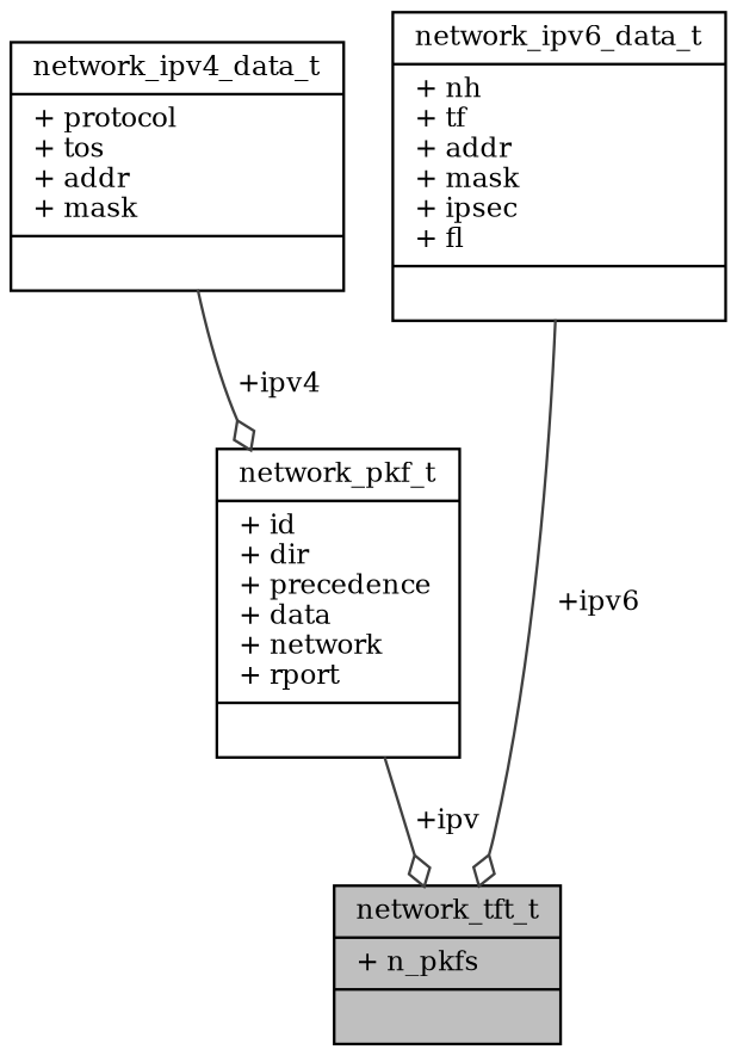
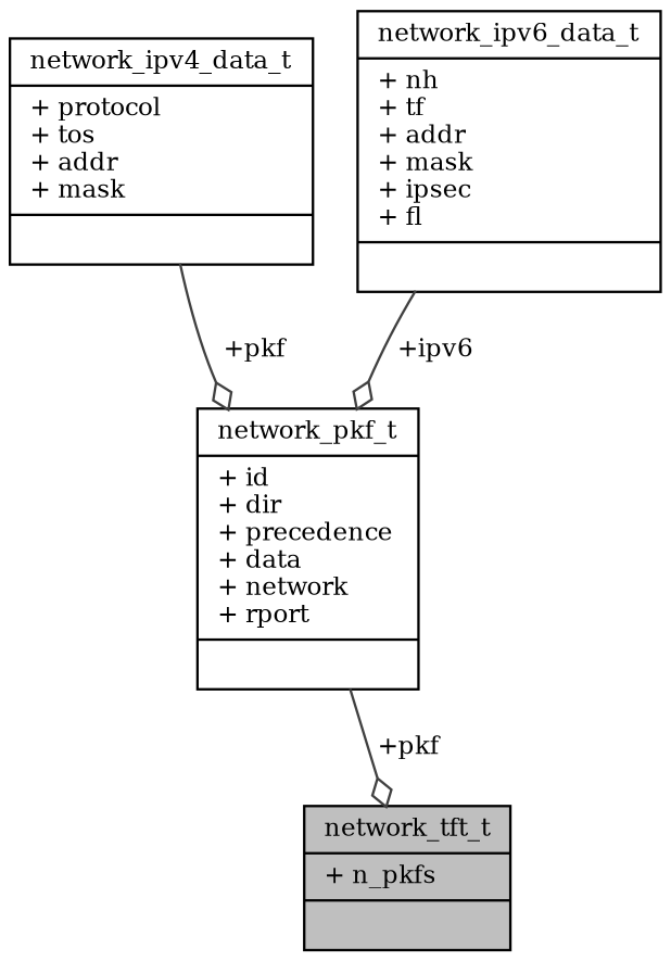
  digraph {
    fontname="DejaVu Serif"
    node [color=black fillcolor=white fontname="DejaVu Serif" fontsize=10 shape=record style=filled]
    edge [arrowhead=odiamond color=grey25 fontname="DejaVu Serif" fontsize=10 labelfontname=Helvetica labelfontsize=10 style=solid]
    n1 [fillcolor=grey75 fontcolor=black height=0.2 label="{network_tft_t\n|+ n_pkfs\l|}" width=0.4]
    n2 [height=0.2 label="{network_pkf_t\n|+ id\l+ dir\l+ precedence\l+ data\l+ network\l+ rport\l|}" width=0.4]
    n3 [height=0.2 label="{network_ipv4_data_t\n|+ protocol\l+ tos\l+ addr\l+ mask\l|}" width=0.4]
    n4 [height=0.2 label="{network_ipv6_data_t\n|+ nh\l+ tf\l+ addr\l+ mask\l+ ipsec\l+ fl\l|}" width=0.4]
-   n2 -> n1 [label=" +ipv"]
-   n3 -> n2 [label=" +ipv4"]
-   n4 -> n1 [label=" +ipv6"]
+   n2 -> n1 [label=" +pkf"]
+   n3 -> n2 [label=" +pkf"]
+   n4 -> n2 [label=" +ipv6"]
  }
